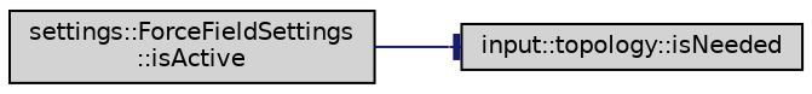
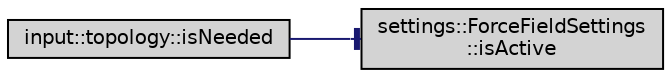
  digraph {
    rankdir=LR
    node [color=black fillcolor=lightgrey fontname=Helvetica fontsize=10 shape=record style=filled]
    n1 [fontcolor=black height=0.2 label="input::topology::isNeeded" width=0.4]
    n2 [height=0.2 label="settings::ForceFieldSettings\l::isActive" width=0.4]
-   n2 -> n1 [color=midnightblue fontname=Helvetica fontsize=10 labelfontname=Helvetica labelfontsize=10 style=solid arrowhead=tee]
+   n1 -> n2 [color=midnightblue fontname=Helvetica fontsize=10 labelfontname=Helvetica labelfontsize=10 style=solid arrowhead=tee]
  }
